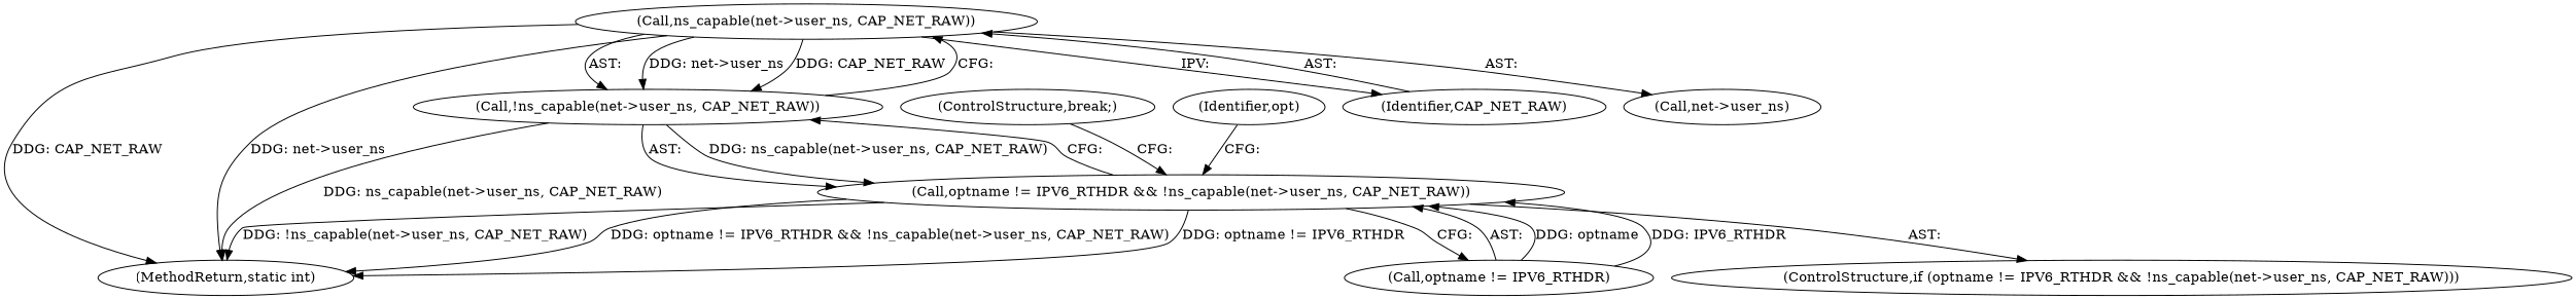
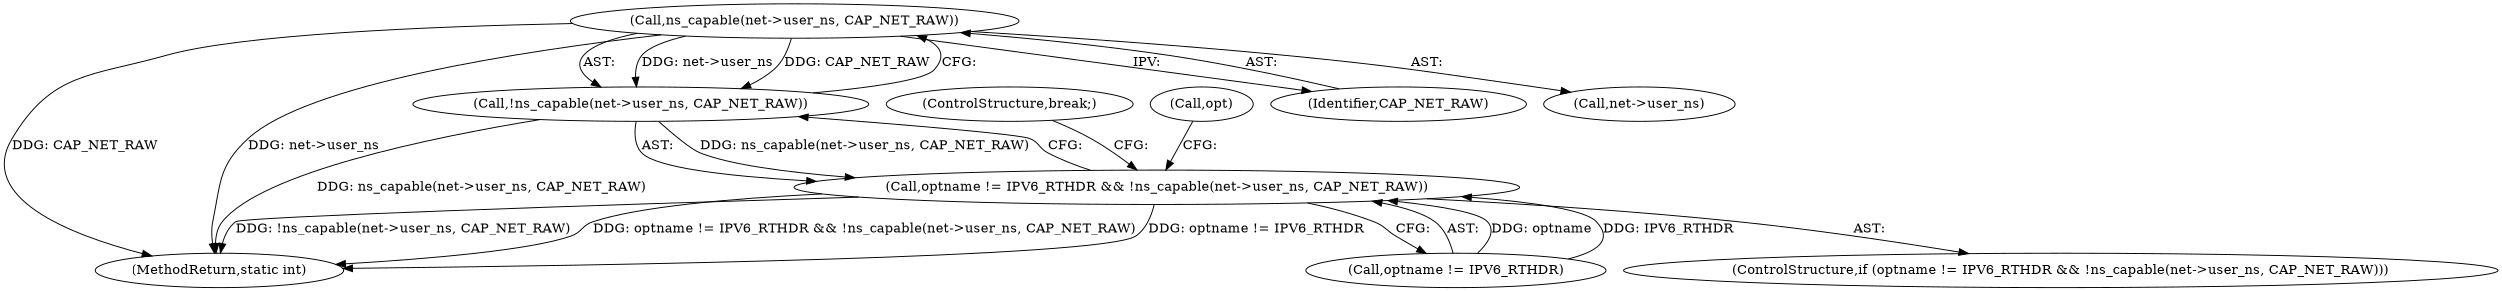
  digraph {
    n1 [label="(Call,ns_capable(net->user_ns, CAP_NET_RAW))"]
    n2 [label="(Call,!ns_capable(net->user_ns, CAP_NET_RAW))"]
    n3 [label="(MethodReturn,static int)"]
    n4 [label="(Identifier,CAP_NET_RAW)"]
    n5 [label="(Call,net->user_ns)"]
    n6 [label="(Call,optname != IPV6_RTHDR && !ns_capable(net->user_ns, CAP_NET_RAW))"]
    n7 [label="(Call,optname != IPV6_RTHDR)"]
    n8 [label="(ControlStructure,if (optname != IPV6_RTHDR && !ns_capable(net->user_ns, CAP_NET_RAW)))"]
    n9 [label="(ControlStructure,break;)"]
-   n10 [label="(Identifier,opt)"]
+   n10 [label="(Call,opt)"]
    n1 -> n2 [label="AST: "]
    n1 -> n2 [label="DDG: net->user_ns"]
    n1 -> n2 [label="DDG: CAP_NET_RAW"]
    n1 -> n3 [label="DDG: CAP_NET_RAW"]
    n1 -> n3 [label="DDG: net->user_ns"]
    n1 -> n4 [label="IPV: "]
    n1 -> n5 [label="AST: "]
    n2 -> n1 [label="CFG: "]
    n2 -> n3 [label="DDG: ns_capable(net->user_ns, CAP_NET_RAW)"]
    n2 -> n6 [label="AST: "]
    n2 -> n6 [label="DDG: ns_capable(net->user_ns, CAP_NET_RAW)"]
    n4 -> n1 [label="AST: "]
    n6 -> n2 [label="CFG: "]
    n6 -> n3 [label="DDG: !ns_capable(net->user_ns, CAP_NET_RAW)"]
    n6 -> n3 [label="DDG: optname != IPV6_RTHDR && !ns_capable(net->user_ns, CAP_NET_RAW)"]
    n6 -> n3 [label="DDG: optname != IPV6_RTHDR"]
    n6 -> n7 [label="CFG: "]
    n6 -> n8 [label="AST: "]
    n7 -> n6 [label="AST: "]
    n7 -> n6 [label="DDG: optname"]
    n7 -> n6 [label="DDG: IPV6_RTHDR"]
    n9 -> n6 [label="CFG: "]
    n10 -> n6 [label="CFG: "]
  }
